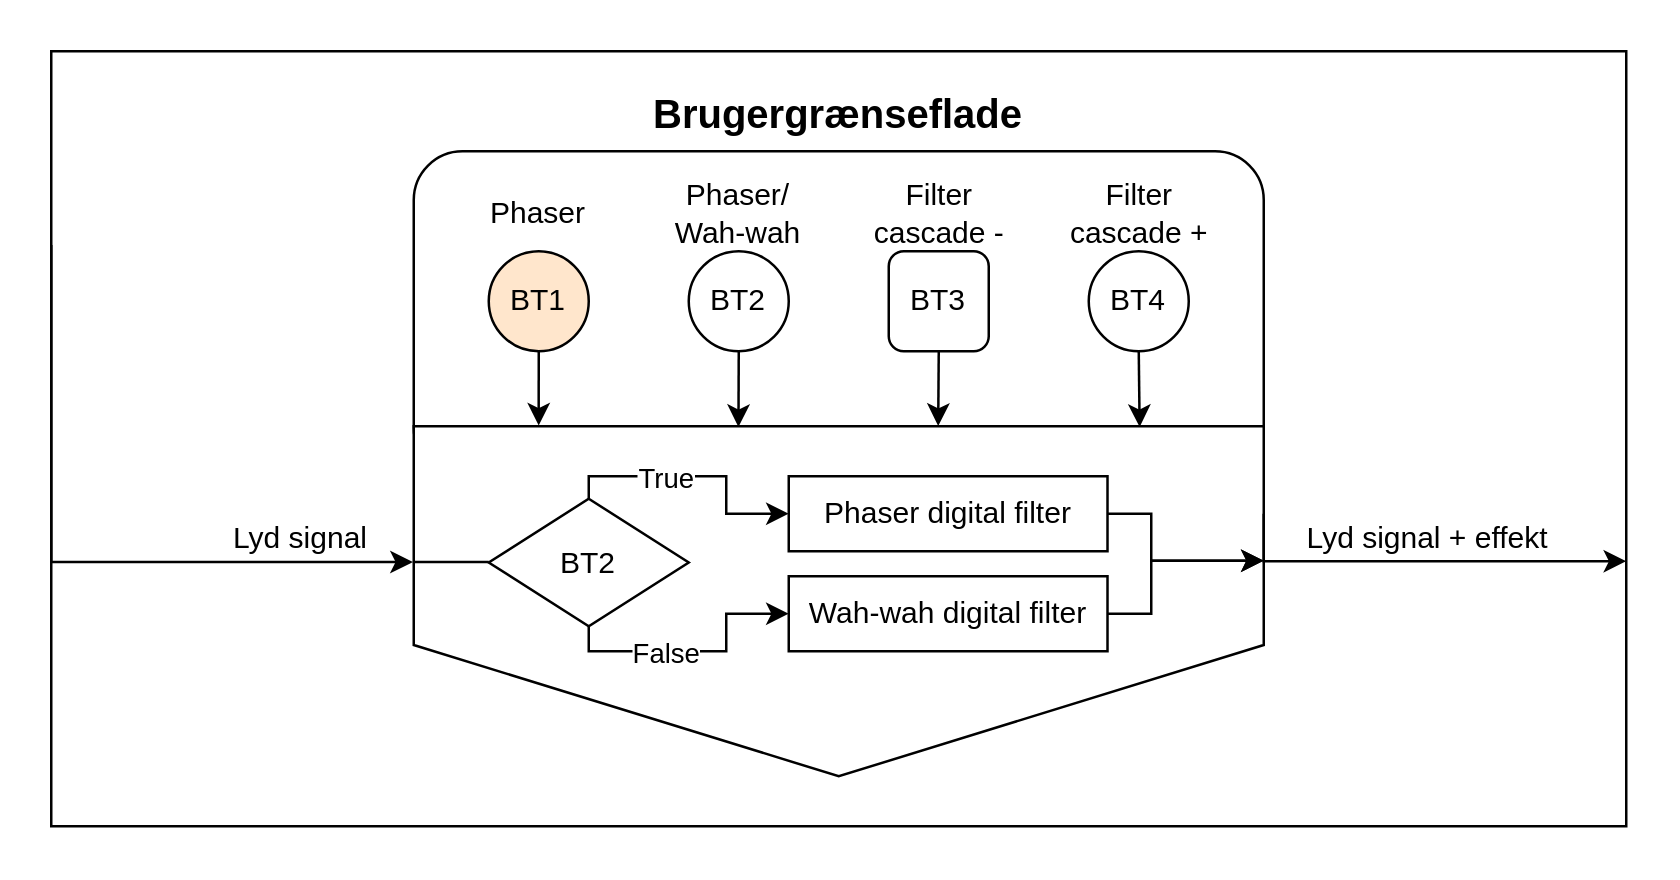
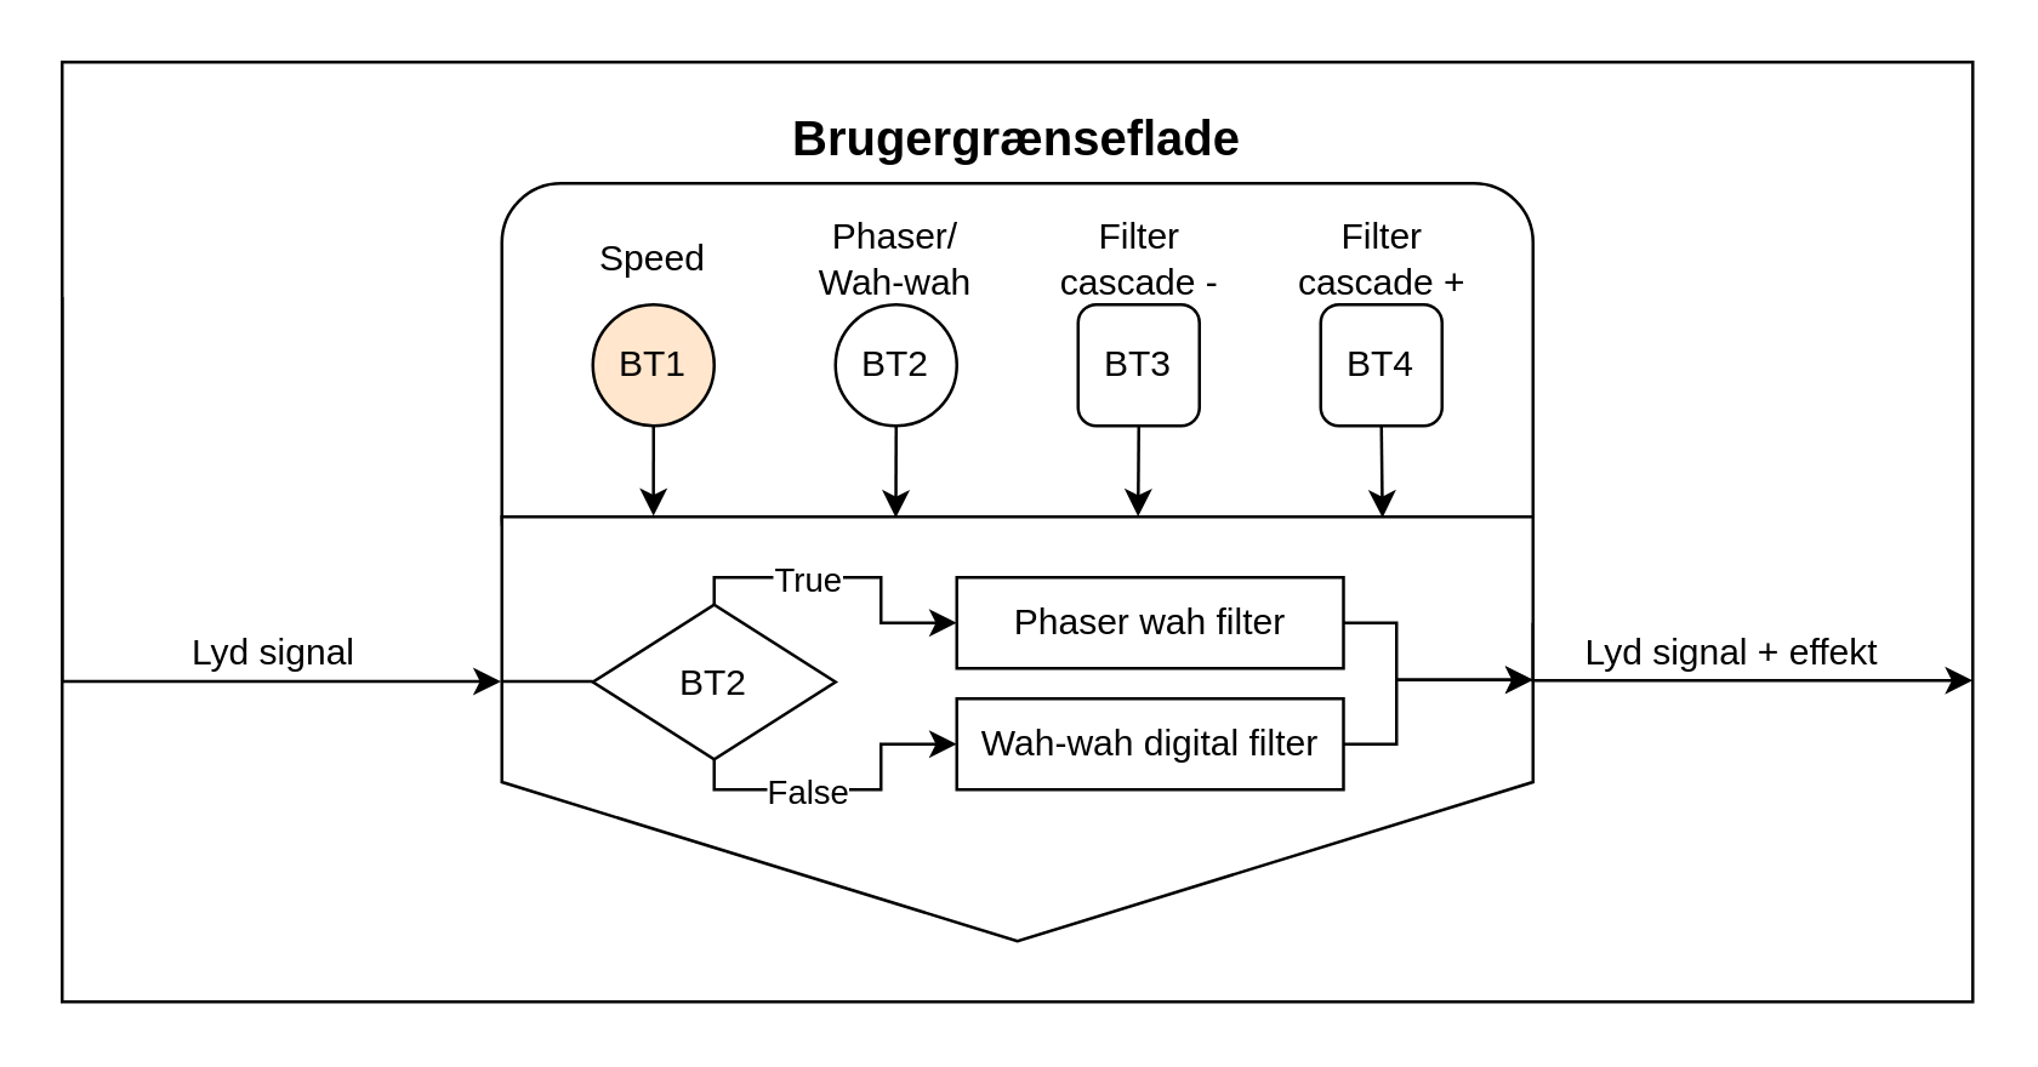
  <mxCell id="0" />
  <mxCell id="1" parent="0" />
  <mxCell id="2" value="" style="rounded=0;whiteSpace=wrap;html=1;" vertex="1" parent="1"><mxGeometry x="20" y="20" width="630" height="310" as="geometry" /></mxCell>
  <mxCell id="3" value="" style="rounded=1;whiteSpace=wrap;html=1;" vertex="1" parent="1"><mxGeometry x="165" y="60" width="340" height="130" as="geometry" /></mxCell>
  <mxCell id="4" value="" style="shape=offPageConnector;whiteSpace=wrap;html=1;" vertex="1" parent="1"><mxGeometry x="165" y="170" width="340" height="140" as="geometry" /></mxCell>
  <mxCell id="5" value="" style="endArrow=classic;html=1;rounded=0;entryX=-0.001;entryY=0.388;entryDx=0;entryDy=0;exitX=0;exitY=0.25;exitDx=0;exitDy=0;edgeStyle=orthogonalEdgeStyle;entryPerimeter=0;" edge="1" parent="1" source="2" target="4"><mxGeometry width="50" height="50" relative="1" as="geometry"><mxPoint x="60" y="180" as="sourcePoint" /><mxPoint x="110" y="130" as="targetPoint" /><Array as="points"><mxPoint x="20" y="224" /></Array></mxGeometry></mxCell>
- <mxCell id="6" value="Lyd signal" style="text;html=1;strokeColor=none;fillColor=none;align=center;verticalAlign=middle;whiteSpace=wrap;rounded=0;" vertex="1" parent="1"><mxGeometry x="90" y="200" width="60" height="30" as="geometry" /></mxCell>
+ <mxCell id="6" value="Lyd signal" style="text;html=1;strokeColor=none;fillColor=none;align=center;verticalAlign=middle;whiteSpace=wrap;rounded=0;" vertex="1" parent="1"><mxGeometry x="60" y="200" width="60" height="30" as="geometry" /></mxCell>
  <mxCell id="7" style="edgeStyle=orthogonalEdgeStyle;rounded=0;orthogonalLoop=1;jettySize=auto;html=1;exitX=0.5;exitY=1;exitDx=0;exitDy=0;entryX=0.147;entryY=-0.002;entryDx=0;entryDy=0;entryPerimeter=0;" edge="1" parent="1" source="8" target="4"><mxGeometry relative="1" as="geometry" /></mxCell>
  <mxCell id="8" value="BT1" style="ellipse;whiteSpace=wrap;html=1;aspect=fixed;fillColor=#ffe6cc;" vertex="1" parent="1"><mxGeometry x="195" y="100" width="40" height="40" as="geometry" /></mxCell>
  <mxCell id="9" value="&lt;b&gt;&lt;font style=&quot;font-size: 16px;&quot;&gt;Brugergrænseflade&lt;/font&gt;&lt;/b&gt;" style="text;html=1;strokeColor=none;fillColor=none;align=center;verticalAlign=middle;whiteSpace=wrap;rounded=0;" vertex="1" parent="1"><mxGeometry x="275" y="30" width="120" height="30" as="geometry" /></mxCell>
- <mxCell id="10" value="Phaser" style="text;html=1;strokeColor=none;fillColor=none;align=center;verticalAlign=middle;whiteSpace=wrap;rounded=0;" vertex="1" parent="1"><mxGeometry x="185" y="70" width="60" height="30" as="geometry" /></mxCell>
+ <mxCell id="10" value="Speed" style="text;html=1;strokeColor=none;fillColor=none;align=center;verticalAlign=middle;whiteSpace=wrap;rounded=0;" vertex="1" parent="1"><mxGeometry x="185" y="70" width="60" height="30" as="geometry" /></mxCell>
  <mxCell id="11" style="edgeStyle=orthogonalEdgeStyle;rounded=0;orthogonalLoop=1;jettySize=auto;html=1;exitX=0.5;exitY=1;exitDx=0;exitDy=0;entryX=0.382;entryY=0.002;entryDx=0;entryDy=0;entryPerimeter=0;" edge="1" parent="1" source="12" target="4"><mxGeometry relative="1" as="geometry" /></mxCell>
  <mxCell id="12" value="BT2" style="ellipse;whiteSpace=wrap;html=1;aspect=fixed;" vertex="1" parent="1"><mxGeometry x="275" y="100" width="40" height="40" as="geometry" /></mxCell>
  <mxCell id="13" value="Phaser/&lt;br&gt;Wah-wah" style="text;html=1;strokeColor=none;fillColor=none;align=center;verticalAlign=middle;whiteSpace=wrap;rounded=0;" vertex="1" parent="1"><mxGeometry x="265" y="70" width="60" height="30" as="geometry" /></mxCell>
  <mxCell id="14" style="edgeStyle=orthogonalEdgeStyle;rounded=0;orthogonalLoop=1;jettySize=auto;html=1;exitX=0.5;exitY=1;exitDx=0;exitDy=0;entryX=0.617;entryY=-0.001;entryDx=0;entryDy=0;entryPerimeter=0;" edge="1" parent="1" source="15" target="4"><mxGeometry relative="1" as="geometry" /></mxCell>
  <mxCell id="15" value="BT3" style="whiteSpace=wrap;html=1;aspect=fixed;rounded=1;" vertex="1" parent="1"><mxGeometry x="355" y="100" width="40" height="40" as="geometry" /></mxCell>
  <mxCell id="16" value="Filter &lt;br&gt;cascade -" style="text;html=1;strokeColor=none;fillColor=none;align=center;verticalAlign=middle;whiteSpace=wrap;rounded=0;" vertex="1" parent="1"><mxGeometry x="332.5" y="70" width="85" height="30" as="geometry" /></mxCell>
  <mxCell id="17" style="edgeStyle=orthogonalEdgeStyle;rounded=0;orthogonalLoop=1;jettySize=auto;html=1;exitX=0.5;exitY=1;exitDx=0;exitDy=0;entryX=0.854;entryY=0.002;entryDx=0;entryDy=0;entryPerimeter=0;" edge="1" parent="1" source="18" target="4"><mxGeometry relative="1" as="geometry" /></mxCell>
- <mxCell id="18" value="BT4" style="ellipse;whiteSpace=wrap;html=1;aspect=fixed;" vertex="1" parent="1"><mxGeometry x="435" y="100" width="40" height="40" as="geometry" /></mxCell>
+ <mxCell id="18" value="BT4" style="whiteSpace=wrap;html=1;aspect=fixed;rounded=1;" vertex="1" parent="1"><mxGeometry x="435" y="100" width="40" height="40" as="geometry" /></mxCell>
  <mxCell id="19" value="Filter &lt;br&gt;cascade +" style="text;html=1;strokeColor=none;fillColor=none;align=center;verticalAlign=middle;whiteSpace=wrap;rounded=0;" vertex="1" parent="1"><mxGeometry x="412.5" y="70" width="85" height="30" as="geometry" /></mxCell>
  <mxCell id="20" style="edgeStyle=orthogonalEdgeStyle;rounded=0;orthogonalLoop=1;jettySize=auto;html=1;exitX=1;exitY=0.5;exitDx=0;exitDy=0;entryX=0;entryY=0.792;entryDx=0;entryDy=0;entryPerimeter=0;" edge="1" parent="1" target="25"><mxGeometry relative="1" as="geometry"><mxPoint x="442.5" y="205" as="sourcePoint" /><mxPoint x="505" y="222.5" as="targetPoint" /><Array as="points"><mxPoint x="460" y="205" /><mxPoint x="460" y="224" /></Array></mxGeometry></mxCell>
- <mxCell id="21" value="Phaser digital filter" style="rounded=0;whiteSpace=wrap;html=1;" vertex="1" parent="1"><mxGeometry x="315" y="190" width="127.5" height="30" as="geometry" /></mxCell>
+ <mxCell id="21" value="Phaser wah filter" style="rounded=0;whiteSpace=wrap;html=1;" vertex="1" parent="1"><mxGeometry x="315" y="190" width="127.5" height="30" as="geometry" /></mxCell>
  <mxCell id="22" style="edgeStyle=orthogonalEdgeStyle;rounded=0;orthogonalLoop=1;jettySize=auto;html=1;exitX=1;exitY=0.5;exitDx=0;exitDy=0;entryX=1;entryY=0.384;entryDx=0;entryDy=0;entryPerimeter=0;" edge="1" parent="1" source="23" target="4"><mxGeometry relative="1" as="geometry"><Array as="points"><mxPoint x="460" y="245" /><mxPoint x="460" y="224" /></Array></mxGeometry></mxCell>
  <mxCell id="23" value="Wah-wah digital filter" style="rounded=0;whiteSpace=wrap;html=1;" vertex="1" parent="1"><mxGeometry x="315" y="230" width="127.5" height="30" as="geometry" /></mxCell>
  <mxCell id="24" value="" style="endArrow=classic;html=1;rounded=0;entryX=-0.001;entryY=0.388;entryDx=0;entryDy=0;exitX=1;exitY=0.25;exitDx=0;exitDy=0;edgeStyle=orthogonalEdgeStyle;entryPerimeter=0;" edge="1" parent="1" source="4"><mxGeometry width="50" height="50" relative="1" as="geometry"><mxPoint x="505" y="80" as="sourcePoint" /><mxPoint x="650" y="224" as="targetPoint" /><Array as="points"><mxPoint x="505" y="224" /></Array></mxGeometry></mxCell>
  <mxCell id="25" value="Lyd signal + effekt&amp;nbsp;" style="text;html=1;strokeColor=none;fillColor=none;align=center;verticalAlign=middle;whiteSpace=wrap;rounded=0;" vertex="1" parent="1"><mxGeometry x="505" y="200" width="135" height="30" as="geometry" /></mxCell>
  <mxCell id="26" style="edgeStyle=orthogonalEdgeStyle;rounded=0;orthogonalLoop=1;jettySize=auto;html=1;exitX=0.5;exitY=0;exitDx=0;exitDy=0;entryX=0;entryY=0.5;entryDx=0;entryDy=0;" edge="1" parent="1" source="31" target="21"><mxGeometry relative="1" as="geometry"><mxPoint x="315" y="190" as="targetPoint" /><Array as="points"><mxPoint x="235" y="190" /><mxPoint x="290" y="190" /><mxPoint x="290" y="205" /></Array></mxGeometry></mxCell>
  <mxCell id="27" value="True" style="edgeLabel;html=1;align=center;verticalAlign=middle;resizable=0;points=[];" vertex="1" connectable="0" parent="26"><mxGeometry x="-0.127" relative="1" as="geometry"><mxPoint x="-6" as="offset" /></mxGeometry></mxCell>
  <mxCell id="28" style="edgeStyle=orthogonalEdgeStyle;rounded=0;orthogonalLoop=1;jettySize=auto;html=1;exitX=0.5;exitY=1;exitDx=0;exitDy=0;entryX=0;entryY=0.5;entryDx=0;entryDy=0;" edge="1" parent="1" source="31" target="23"><mxGeometry relative="1" as="geometry"><Array as="points"><mxPoint x="235" y="260" /><mxPoint x="290" y="260" /><mxPoint x="290" y="245" /></Array></mxGeometry></mxCell>
  <mxCell id="29" value="False" style="edgeLabel;html=1;align=center;verticalAlign=middle;resizable=0;points=[];" vertex="1" connectable="0" parent="28"><mxGeometry x="-0.162" y="1" relative="1" as="geometry"><mxPoint x="-4" y="1" as="offset" /></mxGeometry></mxCell>
  <mxCell id="30" style="edgeStyle=orthogonalEdgeStyle;rounded=0;orthogonalLoop=1;jettySize=auto;html=1;exitX=-0.001;exitY=0.388;exitDx=0;exitDy=0;entryX=0;entryY=0.5;entryDx=0;entryDy=0;endArrow=none;endFill=0;exitPerimeter=0;" edge="1" parent="1" source="4" target="31"><mxGeometry relative="1" as="geometry" /></mxCell>
  <mxCell id="31" value="BT2" style="rhombus;whiteSpace=wrap;html=1;" vertex="1" parent="1"><mxGeometry x="195" y="199" width="80" height="51" as="geometry" /></mxCell>
